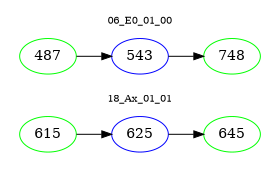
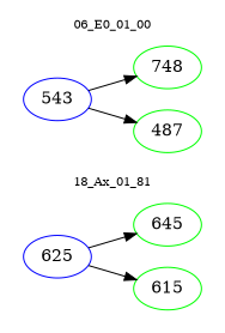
  digraph {
    rankdir=LR
    node [color=green]
    edge [color=black]
    n1 [color=blue label=625]
    n2 [label=615]
    n3 [label=645]
    n4 [color=blue label=543]
    n5 [label=487]
    n6 [label=748]
    subgraph cluster_1 {
      color=white
      fontsize=10
-     label="18_Ax_01_01"
+     label="18_Ax_01_81"
      n1
      n2
      n3
    }
    subgraph cluster_2 {
      color=white
      fontsize=10
      label="06_E0_01_00"
      n4
      n5
      n6
    }
-   n2 -> n1
+   n1 -> n2
    n1 -> n3
-   n5 -> n4
+   n4 -> n5
    n4 -> n6
  }
